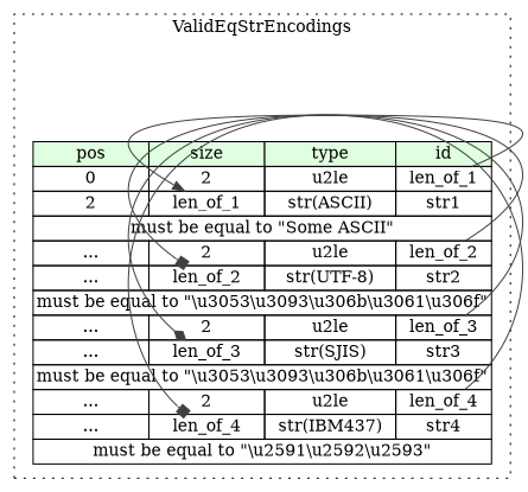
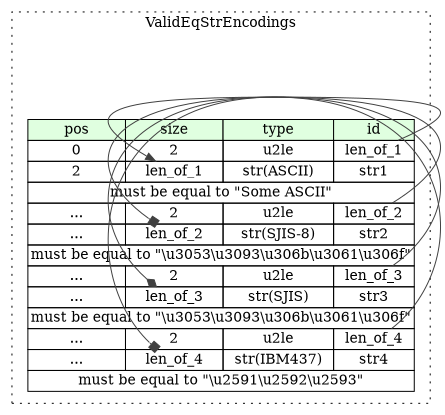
  digraph {
    rankdir=LR
    edge [color="#404040" arrowhead=box]
-   n1 [label=<<TABLE BORDER="0" CELLBORDER="1" CELLSPACING="0"> 			<TR><TD BGCOLOR="#E0FFE0">pos</TD><TD BGCOLOR="#E0FFE0">size</TD><TD BGCOLOR="#E0FFE0">type</TD><TD BGCOLOR="#E0FFE0">id</TD></TR> 			<TR><TD PORT="len_of_1_pos">0</TD><TD PORT="len_of_1_size">2</TD><TD>u2le</TD><TD PORT="len_of_1_type">len_of_1</TD></TR> 			<TR><TD PORT="str1_pos">2</TD><TD PORT="str1_size">len_of_1</TD><TD>str(ASCII)</TD><TD PORT="str1_type">str1</TD></TR> 			<TR><TD COLSPAN="4" PORT="str1__valid">must be equal to &quot;Some ASCII&quot;</TD></TR> 			<TR><TD PORT="len_of_2_pos">...</TD><TD PORT="len_of_2_size">2</TD><TD>u2le</TD><TD PORT="len_of_2_type">len_of_2</TD></TR> 			<TR><TD PORT="str2_pos">...</TD><TD PORT="str2_size">len_of_2</TD><TD>str(UTF-8)</TD><TD PORT="str2_type">str2</TD></TR> 			<TR><TD COLSPAN="4" PORT="str2__valid">must be equal to &quot;\u3053\u3093\u306b\u3061\u306f&quot;</TD></TR> 			<TR><TD PORT="len_of_3_pos">...</TD><TD PORT="len_of_3_size">2</TD><TD>u2le</TD><TD PORT="len_of_3_type">len_of_3</TD></TR> 			<TR><TD PORT="str3_pos">...</TD><TD PORT="str3_size">len_of_3</TD><TD>str(SJIS)</TD><TD PORT="str3_type">str3</TD></TR> 			<TR><TD COLSPAN="4" PORT="str3__valid">must be equal to &quot;\u3053\u3093\u306b\u3061\u306f&quot;</TD></TR> 			<TR><TD PORT="len_of_4_pos">...</TD><TD PORT="len_of_4_size">2</TD><TD>u2le</TD><TD PORT="len_of_4_type">len_of_4</TD></TR> 			<TR><TD PORT="str4_pos">...</TD><TD PORT="str4_size">len_of_4</TD><TD>str(IBM437)</TD><TD PORT="str4_type">str4</TD></TR> 			<TR><TD COLSPAN="4" PORT="str4__valid">must be equal to &quot;\u2591\u2592\u2593&quot;</TD></TR> 		</TABLE>> shape=plaintext]
+   n1 [label=<<TABLE BORDER="0" CELLBORDER="1" CELLSPACING="0"> 			<TR><TD BGCOLOR="#E0FFE0">pos</TD><TD BGCOLOR="#E0FFE0">size</TD><TD BGCOLOR="#E0FFE0">type</TD><TD BGCOLOR="#E0FFE0">id</TD></TR> 			<TR><TD PORT="len_of_1_pos">0</TD><TD PORT="len_of_1_size">2</TD><TD>u2le</TD><TD PORT="len_of_1_type">len_of_1</TD></TR> 			<TR><TD PORT="str1_pos">2</TD><TD PORT="str1_size">len_of_1</TD><TD>str(ASCII)</TD><TD PORT="str1_type">str1</TD></TR> 			<TR><TD COLSPAN="4" PORT="str1__valid">must be equal to &quot;Some ASCII&quot;</TD></TR> 			<TR><TD PORT="len_of_2_pos">...</TD><TD PORT="len_of_2_size">2</TD><TD>u2le</TD><TD PORT="len_of_2_type">len_of_2</TD></TR> 			<TR><TD PORT="str2_pos">...</TD><TD PORT="str2_size">len_of_2</TD><TD>str(SJIS-8)</TD><TD PORT="str2_type">str2</TD></TR> 			<TR><TD COLSPAN="4" PORT="str2__valid">must be equal to &quot;\u3053\u3093\u306b\u3061\u306f&quot;</TD></TR> 			<TR><TD PORT="len_of_3_pos">...</TD><TD PORT="len_of_3_size">2</TD><TD>u2le</TD><TD PORT="len_of_3_type">len_of_3</TD></TR> 			<TR><TD PORT="str3_pos">...</TD><TD PORT="str3_size">len_of_3</TD><TD>str(SJIS)</TD><TD PORT="str3_type">str3</TD></TR> 			<TR><TD COLSPAN="4" PORT="str3__valid">must be equal to &quot;\u3053\u3093\u306b\u3061\u306f&quot;</TD></TR> 			<TR><TD PORT="len_of_4_pos">...</TD><TD PORT="len_of_4_size">2</TD><TD>u2le</TD><TD PORT="len_of_4_type">len_of_4</TD></TR> 			<TR><TD PORT="str4_pos">...</TD><TD PORT="str4_size">len_of_4</TD><TD>str(IBM437)</TD><TD PORT="str4_type">str4</TD></TR> 			<TR><TD COLSPAN="4" PORT="str4__valid">must be equal to &quot;\u2591\u2592\u2593&quot;</TD></TR> 		</TABLE>> shape=plaintext]
    subgraph cluster_1 {
      label=ValidEqStrEncodings
      style=dotted
      n1
    }
    n1 -> n1 [headport=str1_size tailport=len_of_1_type arrowhead=normal]
    n1 -> n1 [headport=str2_size tailport=len_of_2_type]
    n1 -> n1 [headport=str3_size tailport=len_of_3_type arrowhead=diamond]
    n1 -> n1 [headport=str4_size tailport=len_of_4_type]
  }
